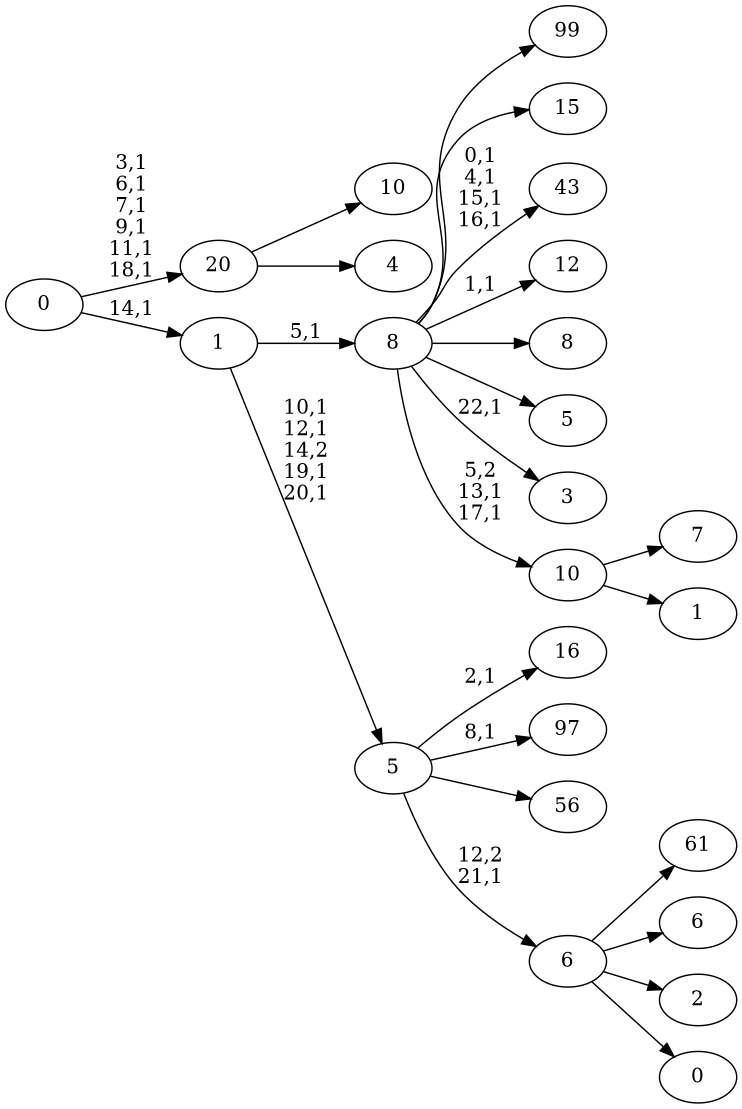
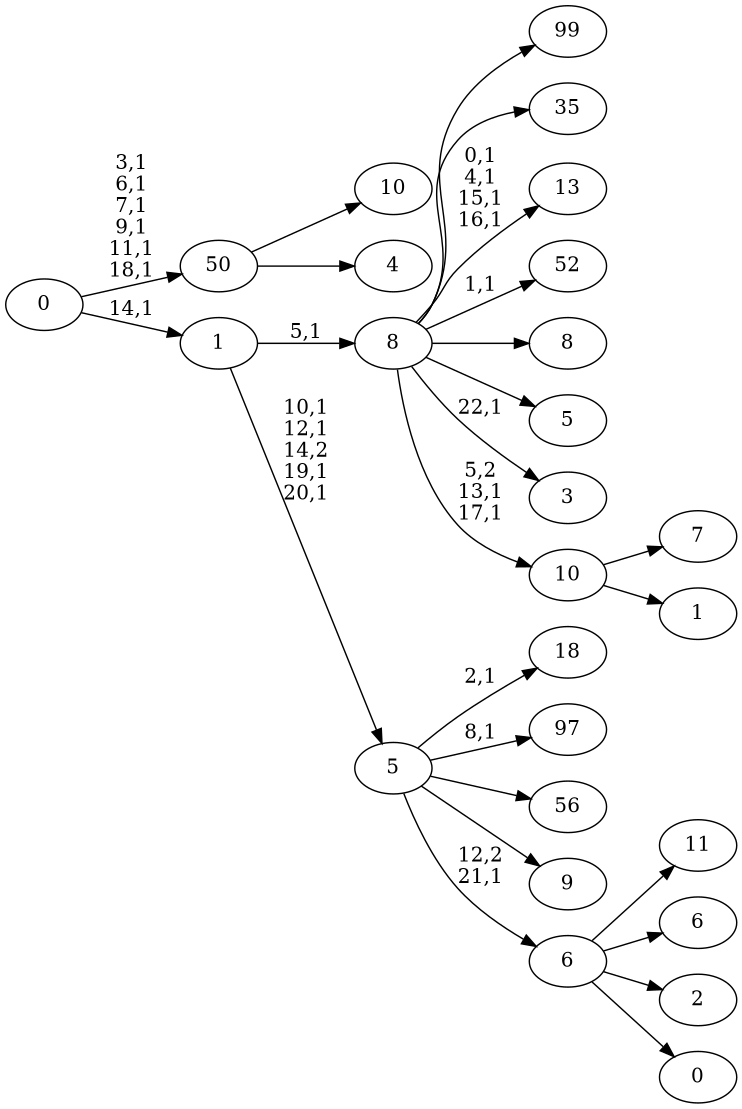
  digraph {
    rankdir=LR
    n1 [label=99]
-   n2 [label=16]
+   n2 [label=18]
    n3 [label=97]
    n4 [label=56]
-   n5 [label=15]
-   n6 [label=43]
-   n7 [label=12]
-   n8 [label=61]
+   n5 [label=35]
+   n6 [label=13]
+   n7 [label=52]
+   n8 [label=11]
    n9 [label=10]
+   n10 [label=9]
    n11 [label=8]
    n12 [label=7]
    n13 [label=6]
    n14 [label=5]
    n15 [label=4]
-   20
+   20 [label=50]
    n17 [label=3]
    n18 [label=2]
    n19 [label=1]
    10
    8
    n22 [label=0]
    6
    5
    1
    0
    20 -> n9
    20 -> n15
    10 -> n12
    10 -> n19
    8 -> n1
    8 -> n5
    8 -> n6 [label="0,1\n4,1\n15,1\n16,1"]
    8 -> n7 [label="1,1"]
    8 -> n11
    8 -> n14
    8 -> n17 [label="22,1"]
    8 -> 10 [label="5,2\n13,1\n17,1"]
    6 -> n8
    6 -> n13
    6 -> n18
    6 -> n22
    5 -> n2 [label="2,1"]
    5 -> n3 [label="8,1"]
    5 -> n4
+   5 -> n10
    5 -> 6 [label="12,2\n21,1"]
    1 -> 8 [label="5,1"]
    1 -> 5 [label="10,1\n12,1\n14,2\n19,1\n20,1"]
    0 -> 20 [label="3,1\n6,1\n7,1\n9,1\n11,1\n18,1"]
    0 -> 1 [label="14,1"]
  }
